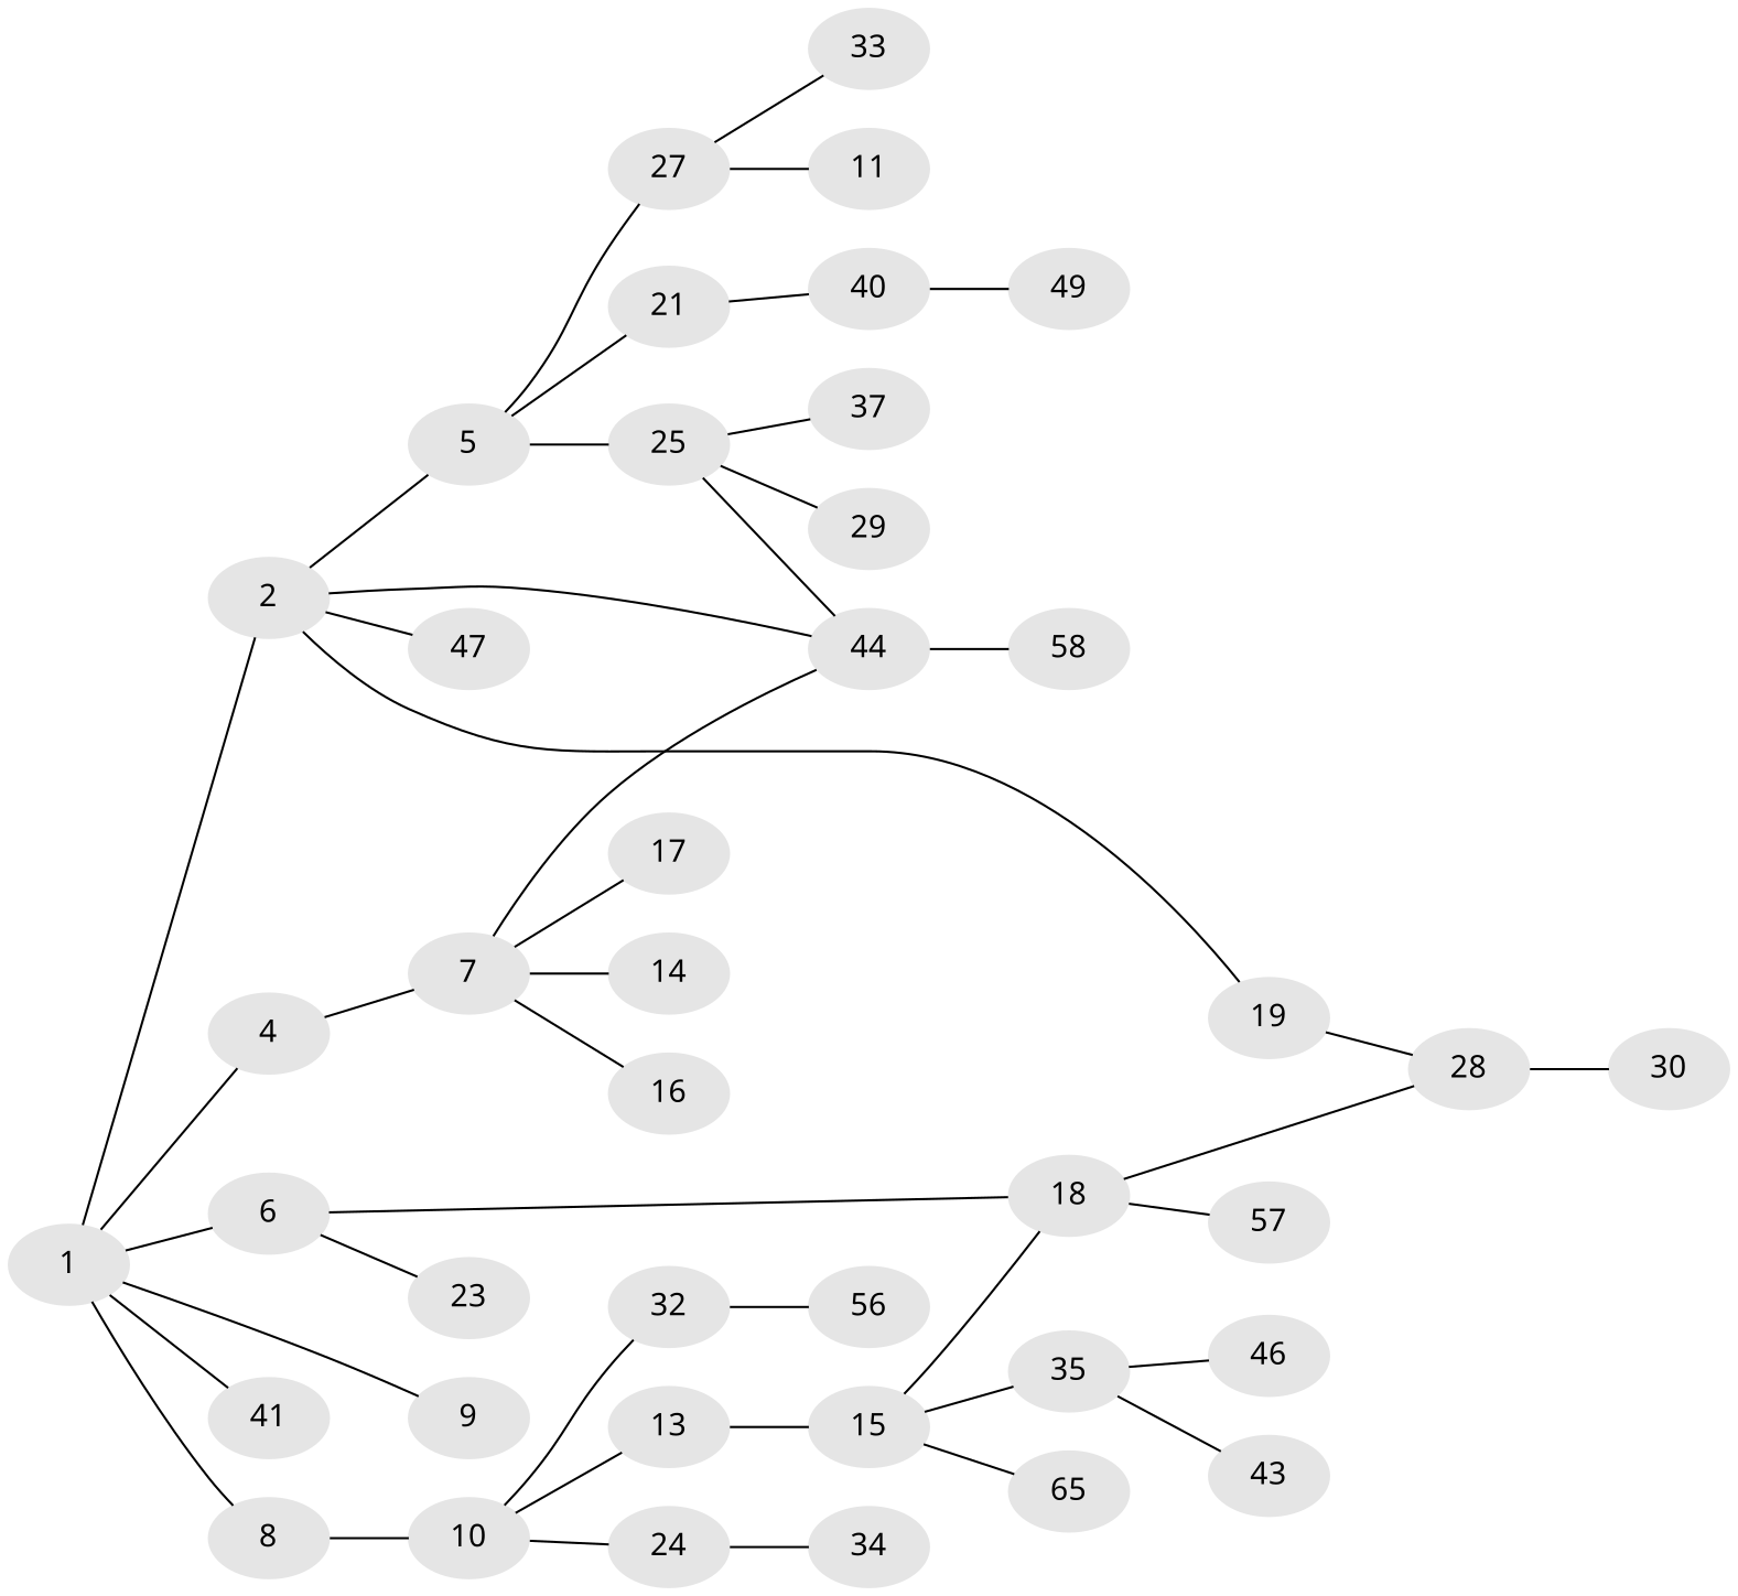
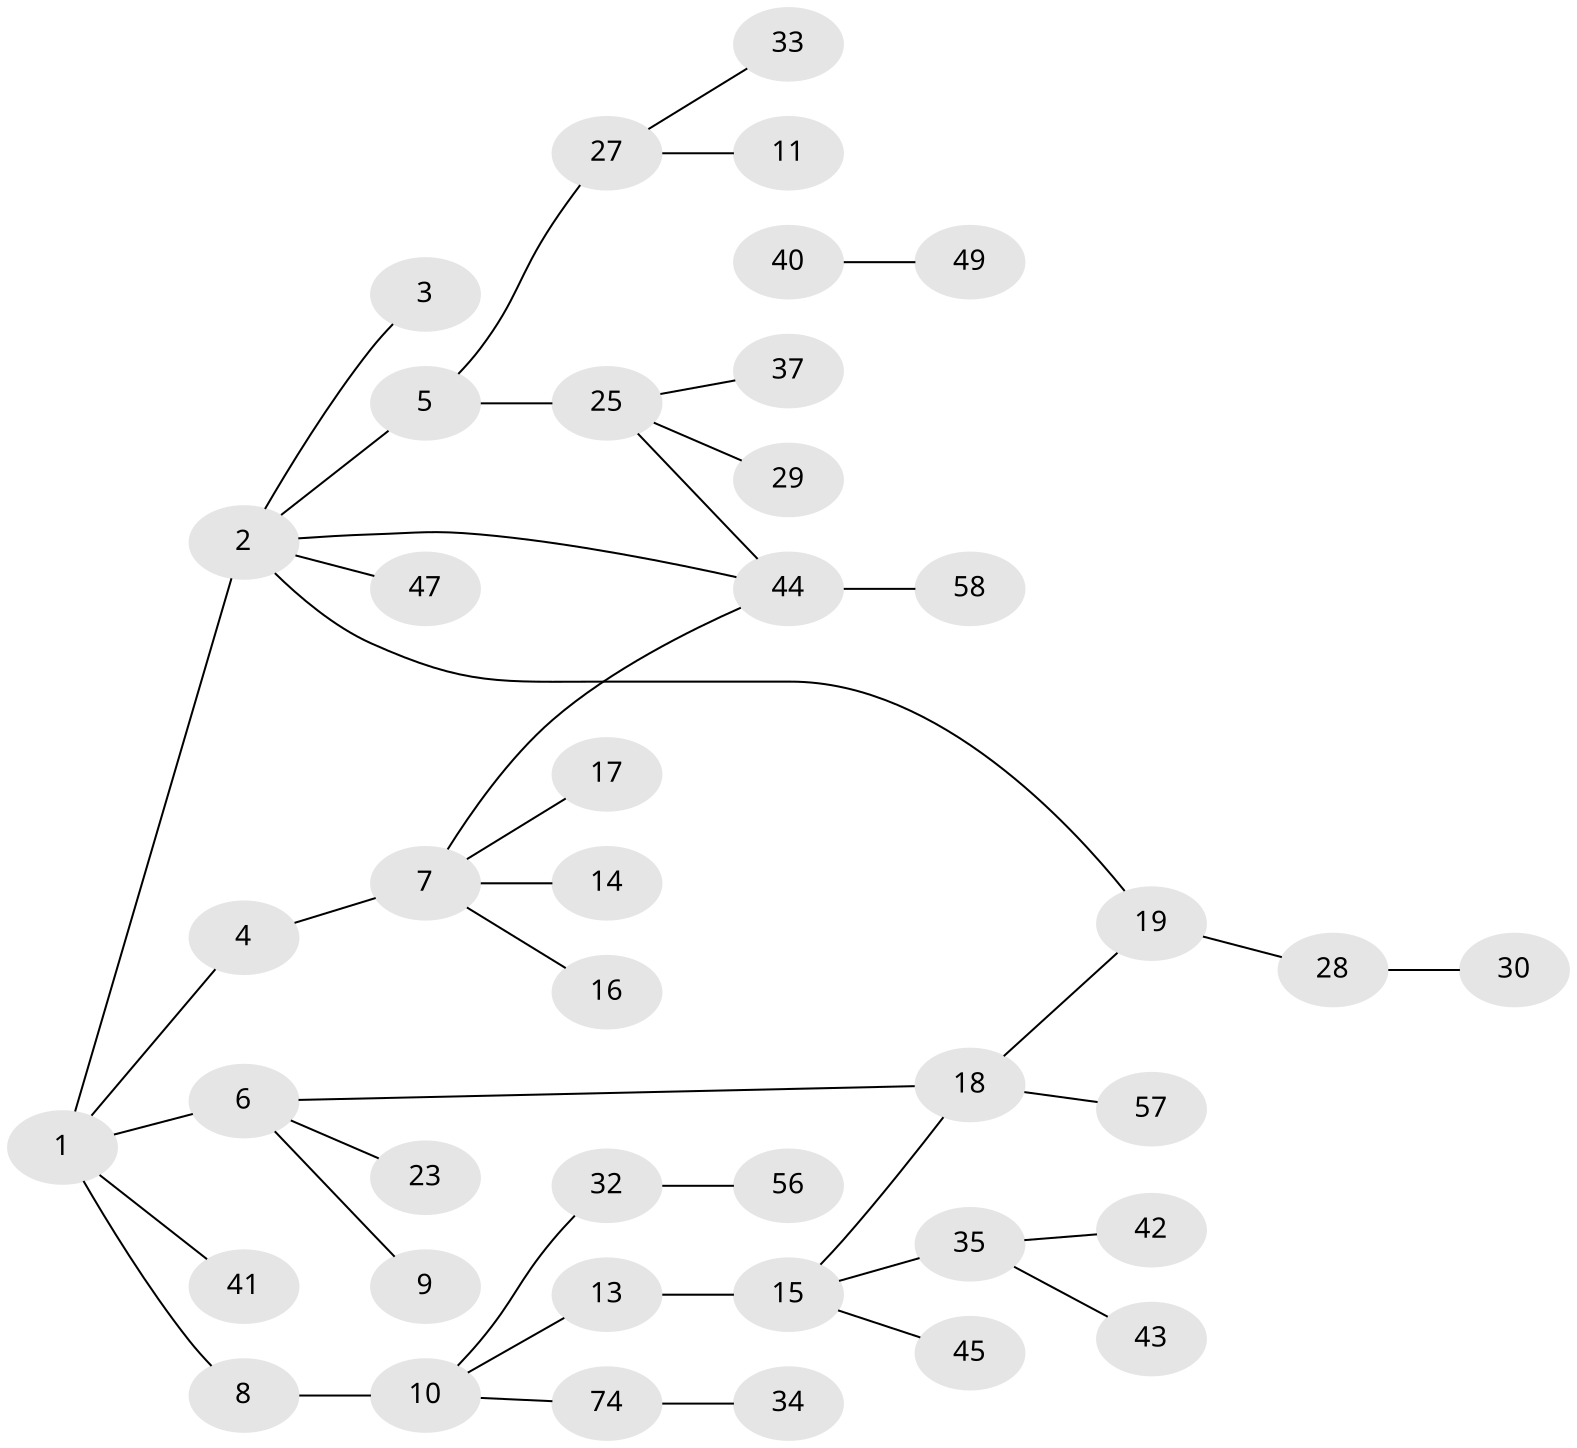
  graph {
    fontname="Noto Sans"
    rankdir=LR
    node [color=gray90 fontname="Noto Sans" style=filled]
    edge [fontname="Noto Sans"]
    1
    2
    4
    6
    8
    41
+   3
    5 [super="+26+60"]
    19 [super="+20"]
    44 [super="+48"]
    47
    7
    9
    18 [super="+36"]
    23
    10 [super="+22+12"]
-   21 [super="+55"]
    25 [super="+31+38+54+59"]
    27 [super="+52"]
    28
    58
    14
    16
    17
    40
    29
    37
    11
    33 [super="+39"]
    57
    13
-   24 [super="+51"]
+   24 [super="+51" label=74]
    32
    15 [super="+42"]
    34
    56
    35
-   45 [label=65]
+   45
    43
-   46
+   46 [label=42]
    30
    49
    1 -- 2
    1 -- 4
    1 -- 6
    1 -- 8
    1 -- 41
+   2 -- 3
    2 -- 5
    2 -- 19
    2 -- 44
    2 -- 47
    4 -- 7
-   1 -- 9
+   6 -- 9
    6 -- 18
    6 -- 23
    8 -- 10
-   5 -- 21
    5 -- 25
    5 -- 27
    19 -- 28
    44 -- 58
    7 -- 44
    7 -- 14
    7 -- 16
    7 -- 17
-   18 -- 28
+   18 -- 19
    18 -- 57
    10 -- 13
    10 -- 24
    10 -- 32
-   21 -- 40
    25 -- 44
    25 -- 29
    25 -- 37
    27 -- 11
    27 -- 33
    28 -- 30
    40 -- 49
    13 -- 15
    24 -- 34
    32 -- 56
    15 -- 18
    15 -- 35
    15 -- 45
    35 -- 43
    35 -- 46
  }
